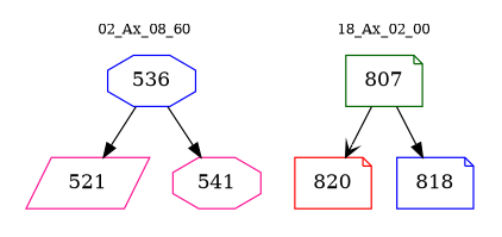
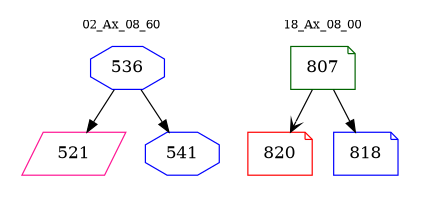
  digraph {
    node [color=blue shape=note]
    edge [arrowhead=normal color=black]
    n1 [label=536 shape=octagon]
    n2 [color=deeppink label=521 shape=parallelogram]
-   n3 [color=deeppink label=541 shape=octagon]
+   n3 [label=541 shape=octagon]
    n4 [color=darkgreen label=807]
    n5 [color=red label=820]
    n6 [label=818]
    subgraph cluster_1 {
      color=white
      fontsize=10
      label="02_Ax_08_60"
      n1
      n2
      n3
    }
    subgraph cluster_2 {
      color=white
      fontsize=10
-     label="18_Ax_02_00"
+     label="18_Ax_08_00"
      n4
      n5
      n6
    }
    n1 -> n2
    n1 -> n3
    n4 -> n5 [arrowhead=vee]
    n4 -> n6
  }
